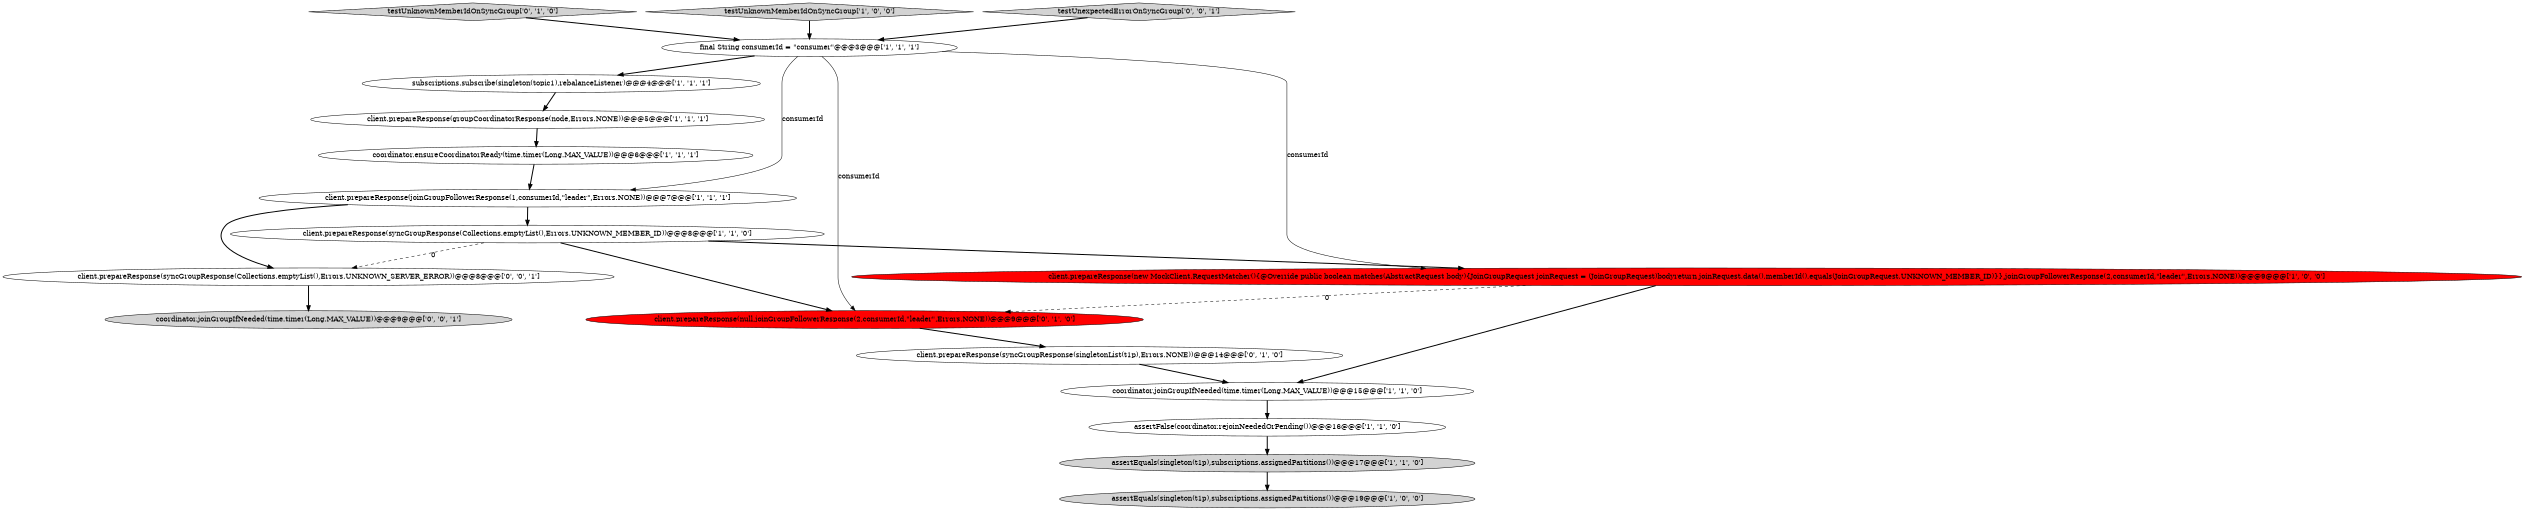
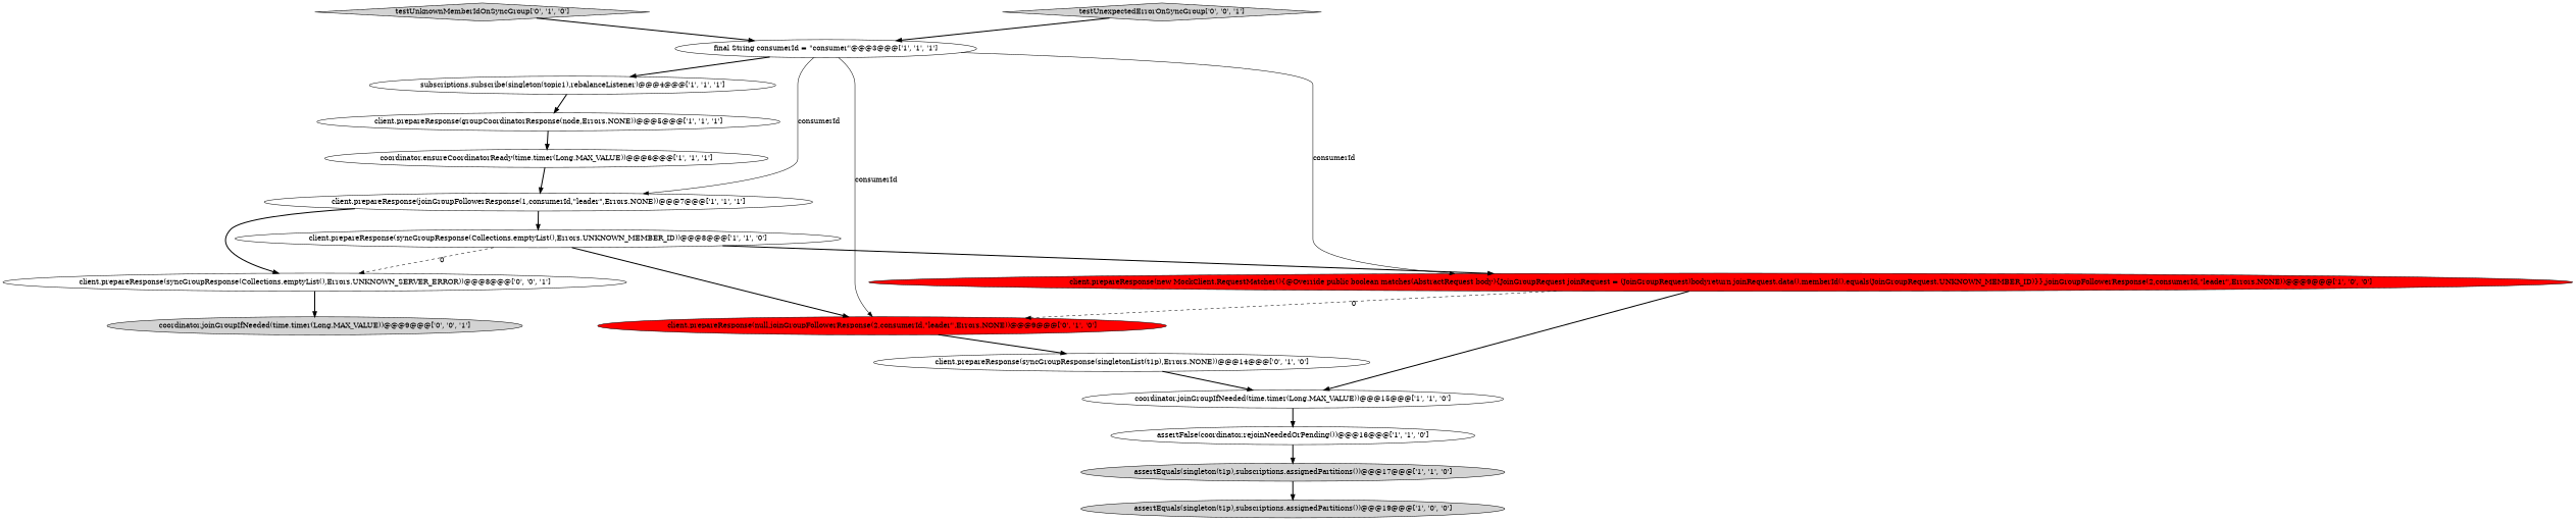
  digraph {
    node [fillcolor=white shape=ellipse style=filled]
    edge [style=bold]
    n1 [label="client.prepareResponse(groupCoordinatorResponse(node,Errors.NONE))@@@5@@@['1', '1', '1']"]
    n2 [label="coordinator.ensureCoordinatorReady(time.timer(Long.MAX_VALUE))@@@6@@@['1', '1', '1']"]
    n3 [label="subscriptions.subscribe(singleton(topic1),rebalanceListener)@@@4@@@['1', '1', '1']"]
    n4 [label="final String consumerId = \"consumer\"@@@3@@@['1', '1', '1']"]
    n5 [label="client.prepareResponse(joinGroupFollowerResponse(1,consumerId,\"leader\",Errors.NONE))@@@7@@@['1', '1', '1']"]
    n6 [fillcolor=red label="client.prepareResponse(null,joinGroupFollowerResponse(2,consumerId,\"leader\",Errors.NONE))@@@9@@@['0', '1', '0']"]
    n7 [fillcolor=red label="client.prepareResponse(new MockClient.RequestMatcher(){@Override public boolean matches(AbstractRequest body){JoinGroupRequest joinRequest = (JoinGroupRequest)bodyreturn joinRequest.data().memberId().equals(JoinGroupRequest.UNKNOWN_MEMBER_ID)}},joinGroupFollowerResponse(2,consumerId,\"leader\",Errors.NONE))@@@9@@@['1', '0', '0']"]
    n8 [label="client.prepareResponse(syncGroupResponse(singletonList(t1p),Errors.NONE))@@@14@@@['0', '1', '0']"]
    n9 [label="coordinator.joinGroupIfNeeded(time.timer(Long.MAX_VALUE))@@@15@@@['1', '1', '0']"]
    n10 [fillcolor=lightgray label="testUnknownMemberIdOnSyncGroup['0', '1', '0']" shape=diamond]
    n11 [label="assertFalse(coordinator.rejoinNeededOrPending())@@@16@@@['1', '1', '0']"]
    n12 [fillcolor=lightgray label="assertEquals(singleton(t1p),subscriptions.assignedPartitions())@@@17@@@['1', '1', '0']"]
    n13 [fillcolor=lightgray label="assertEquals(singleton(t1p),subscriptions.assignedPartitions())@@@19@@@['1', '0', '0']"]
    n14 [fillcolor=lightgray label="coordinator.joinGroupIfNeeded(time.timer(Long.MAX_VALUE))@@@9@@@['0', '0', '1']"]
    n15 [label="client.prepareResponse(syncGroupResponse(Collections.emptyList(),Errors.UNKNOWN_MEMBER_ID))@@@8@@@['1', '1', '0']"]
    n16 [label="client.prepareResponse(syncGroupResponse(Collections.emptyList(),Errors.UNKNOWN_SERVER_ERROR))@@@8@@@['0', '0', '1']"]
-   n17 [fillcolor=lightgray label="testUnknownMemberIdOnSyncGroup['1', '0', '0']" shape=diamond]
    n18 [fillcolor=lightgray label="testUnexpectedErrorOnSyncGroup['0', '0', '1']" shape=diamond]
    n1 -> n2
    n2 -> n5
    n3 -> n1
    n4 -> n3
    n4 -> n5 [label=consumerId style=solid]
    n4 -> n6 [label=consumerId style=solid]
    n4 -> n7 [label=consumerId style=solid]
    n5 -> n15
    n5 -> n16
    n6 -> n8
    n7 -> n6 [label=0 style=dashed]
    n7 -> n9
    n8 -> n9
    n9 -> n11
    n10 -> n4
    n11 -> n12
    n12 -> n13
    n15 -> n6
    n15 -> n7
    n15 -> n16 [label=0 style=dashed]
    n16 -> n14
-   n17 -> n4
    n18 -> n4
  }
